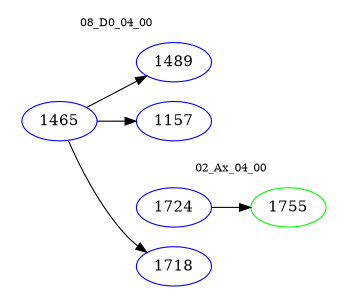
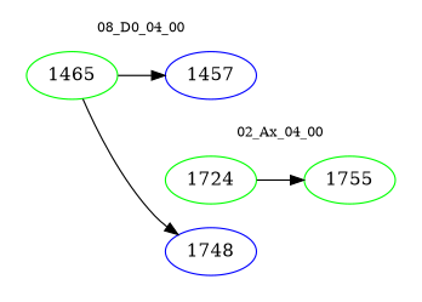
  digraph {
    rankdir=LR
    node [color=green]
    edge [color=black]
-   n1 [color=blue label=1724]
-   n2 [color=blue label=1718]
+   n1 [label=1724]
+   n2 [color=blue label=1748]
    n3 [label=1755]
-   n4 [color=blue label=1465]
-   n5 [color=blue label=1157]
-   n6 [color=blue label=1489]
+   n4 [label=1465]
+   n5 [color=blue label=1457]
    subgraph cluster_1 {
      color=white
      fontsize=10
      label="02_Ax_04_00"
      n1
      n2
      n3
    }
    subgraph cluster_2 {
      color=white
      fontsize=10
      label="08_D0_04_00"
      n4
      n5
-     n6
    }
    n1 -> n3
    n4 -> n2
    n4 -> n5
-   n4 -> n6
  }
